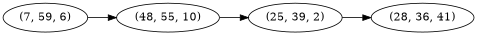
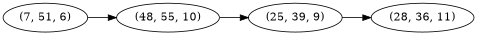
  digraph {
    rankdir=LR
-   "(7, 59, 6)"
+   "(7, 59, 6)" [label="(7, 51, 6)"]
    "(48, 55, 10)"
-   "(25, 39, 9)" [label="(25, 39, 2)"]
-   "(28, 36, 11)" [label="(28, 36, 41)"]
+   "(25, 39, 9)"
+   "(28, 36, 11)"
    "(7, 59, 6)" -> "(48, 55, 10)"
    "(48, 55, 10)" -> "(25, 39, 9)"
    "(25, 39, 9)" -> "(28, 36, 11)"
  }
